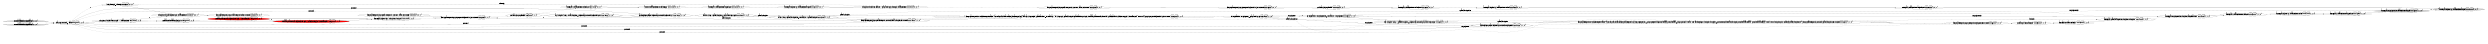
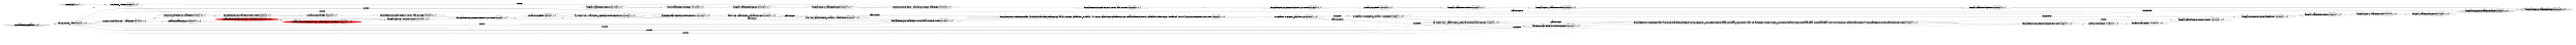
  digraph {
    rankdir=LR
    node [fillcolor=white shape=ellipse style=filled]
    edge [arrowhead=odot style=solid]
    n1 [label="client.prepareResponse(new MockClient.RequestMatcher(){@Override public boolean matches(AbstractRequest body){final Map<String,Integer> updatedPartitions = new HashMap<>()for (String topic : updatedSubscription)updatedPartitions.put(topic,1)metadata.update(TestUtils.clusterWith(1,updatedPartitions),Collections.emptySet(),time.milliseconds())return true}},syncGroupResponse(singletonList(t1p),Errors.NONE))@@@15@@@['1', '1', '0']"]
    n2 [label="List<TopicPartition> newAssignment = Arrays.asList(t1p,t2p)@@@24@@@['1', '1', '0']"]
    n3 [label="Set<TopicPartition> newAssignmentSet = new HashSet<>(newAssignment)@@@25@@@['1', '1', '0']"]
    n4 [label="client.prepareResponse(syncGroupResponse(newAssignment,Errors.NONE))@@@38@@@['1', '1', '0']"]
    n5 [label="partitionAssignor.prepare(singletonMap(consumerId,newAssignment))@@@27@@@['1', '1', '0']"]
-   n6 [fillcolor=lightgray label="testMetadataRefreshDuringRebalance['1', '0', '0']" shape=diamond]
    n7 [label="final String consumerId = \"leader\"@@@3@@@['1', '1', '0']"]
    n8 [label="Map<String,List<String>> initialSubscription = singletonMap(consumerId,singletonList(topic1))@@@10@@@['1', '1', '0']"]
    n9 [label="client.prepareResponse(joinGroupLeaderResponse(1,consumerId,initialSubscription,Errors.NONE))@@@14@@@['1', '1', '0']"]
    n10 [label="partitionAssignor.prepare(singletonMap(consumerId,singletonList(t1p)))@@@11@@@['1', '1', '0']"]
    n11 [label="String otherTopic = \"otherTopic\"@@@3@@@['0', '0', '1']"]
    n12 [label="client.prepareResponse(new MockClient.RequestMatcher(){@Override public boolean matches(AbstractRequest body){JoinGroupRequest join = (JoinGroupRequest)bodyProtocolMetadata protocolMetadata = join.groupProtocols().iterator().next()PartitionAssignor.Subscription subscription = ConsumerProtocol.deserializeSubscription(protocolMetadata.metadata())protocolMetadata.metadata().rewind()return subscription.topics().containsAll(updatedSubscriptionSet)}},joinGroupLeaderResponse(2,consumerId,updatedSubscriptions,Errors.NONE))@@@28@@@['1', '1', '0']"]
    n13 [label="Map<String,List<String>> updatedSubscriptions = singletonMap(consumerId,Arrays.asList(topic1,topic2))@@@26@@@['1', '1', '0']"]
    n14 [label="subscriptions.subscribe(Pattern.compile(\".*\"),rebalanceListener)@@@4@@@['1', '1', '0']"]
    n15 [fillcolor=lightgray label="assertEquals(newAssignmentSet,rebalanceListener.assigned)@@@46@@@['1', '1', '0']"]
    n16 [label="assertEquals(newAssignmentSet,subscriptions.assignedPartitions())@@@42@@@['1', '1', '0']"]
    n17 [label="coordinator.poll(time.milliseconds())@@@39@@@['1', '1', '0']"]
    n18 [label="coordinator.joinGroupIfNeeded()@@@9@@@['1', '1', '1']"]
    n19 [label="assertEquals(1,rebalanceListener.revokedCount)@@@10@@@['0', '0', '1']"]
    n20 [label="assertTrue(rebalanceListener.revoked.isEmpty())@@@11@@@['0', '0', '1']"]
    n21 [label="subscriptions.subscribe(singleton(topic1),rebalanceListener)@@@4@@@['0', '0', '1']"]
    n22 [label="client.prepareResponse(groupCoordinatorResponse(node,Errors.NONE))@@@5@@@['0', '0', '1']"]
+   n23 [label="coordinator.ensureCoordinatorReady()@@@6@@@['0', '0', '1']"]
    n24 [label="metadata.needMetadataForAllTopics(true)@@@5@@@['1', '1', '0']"]
    n25 [fillcolor=red label="metadata.update(TestUtils.singletonCluster(topic1,1),time.milliseconds())@@@6@@@['1', '0', '0']"]
    n26 [fillcolor=red label="metadata.update(TestUtils.singletonCluster(topic1,1),Collections.emptySet(),time.milliseconds())@@@6@@@['0', '1', '0']"]
    n27 [label="assertEquals(singleton(topic1),subscriptions.subscription())@@@7@@@['1', '1', '0']"]
    n28 [label="client.prepareResponse(syncGroupResponse(singletonList(t1p),Errors.NONE))@@@8@@@['1', '1', '1']"]
    n29 [label="assertEquals(singleton(t1p),rebalanceListener.revoked)@@@19@@@['0', '0', '1']"]
    n30 [label="assertEquals(2,rebalanceListener.assignedCount)@@@20@@@['0', '0', '1']"]
    n31 [fillcolor=lightgray label="assertEquals(singleton(t1p),rebalanceListener.assigned)@@@21@@@['0', '0', '1']"]
    n32 [label="final List<String> updatedSubscription = Arrays.asList(topic1,topic2)@@@12@@@['1', '1', '0']"]
    n33 [label="coordinator.joinGroupIfNeeded()@@@17@@@['0', '0', '1']"]
    n34 [label="assertEquals(2,rebalanceListener.revokedCount)@@@18@@@['0', '0', '1']"]
+   n35 [fillcolor=lightgray label="testRejoinGroup['0', '0', '1']" shape=diamond]
    n36 [label="subscriptions.subscribe(new HashSet<>(Arrays.asList(topic1,otherTopic)),rebalanceListener)@@@14@@@['0', '0', '1']"]
    n37 [label="assertEquals(updatedSubscriptionSet,subscriptions.subscription())@@@41@@@['1', '1', '0']"]
    n38 [label="client.prepareResponse(joinGroupFollowerResponse(2,\"consumer\",\"leader\",Errors.NONE))@@@15@@@['0', '0', '1']"]
    n39 [label="assertEquals(2,rebalanceListener.assignedCount)@@@45@@@['1', '1', '0']"]
    n40 [label="assertEquals(2,rebalanceListener.revokedCount)@@@43@@@['1', '1', '0']"]
    n41 [label="assertEquals(singleton(t1p),rebalanceListener.revoked)@@@44@@@['1', '1', '0']"]
    n42 [label="client.prepareResponse(syncGroupResponse(singletonList(t1p),Errors.NONE))@@@16@@@['0', '0', '1']"]
    n43 [label="final Set<String> updatedSubscriptionSet = new HashSet<>(updatedSubscription)@@@13@@@['1', '1', '0']"]
    n44 [label="client.prepareResponse(joinGroupFollowerResponse(1,\"consumer\",\"leader\",Errors.NONE))@@@7@@@['0', '0', '1']"]
    n45 [label="assertFalse(coordinator.needRejoin())@@@40@@@['1', '1', '0']"]
    n46 [label="assertEquals(1,rebalanceListener.assignedCount)@@@12@@@['0', '0', '1']"]
    n47 [label="assertEquals(singleton(t1p),rebalanceListener.assigned)@@@13@@@['0', '0', '1']"]
    n48 [fillcolor=lightgray label="testMetadataRefreshDuringRebalance['0', '1', '0']" shape=diamond]
    n1 -> n2 [style=dashed]
    n2 -> n3 [label=newAssignment style=dashed]
    n2 -> n3 [arrowhead=box style=dashed]
    n2 -> n4 [label=newAssignment style=dashed]
    n2 -> n5 [arrowhead=box label=newAssignment]
    n3 -> n13 [arrowhead=box]
    n3 -> n15 [label=newAssignmentSet style=dashed]
    n3 -> n16 [arrowhead=box label=newAssignmentSet]
    n4 -> n17 [arrowhead=box style=dashed]
    n5 -> n12 [style=dashed]
-   n6 -> n7 [arrowhead=box style=dashed]
    n7 -> n5 [label=consumerId]
    n7 -> n8 [label=consumerId style=dashed]
    n7 -> n9 [arrowhead=box label=consumerId]
    n7 -> n10 [arrowhead=box label=consumerId]
    n7 -> n11 [label=0 style=dashed]
    n7 -> n12 [label=consumerId style=dashed]
    n7 -> n13 [arrowhead=box label=consumerId style=dashed]
    n7 -> n14
    n8 -> n9 [label=initialSubscription]
    n8 -> n10 [style=dashed]
    n9 -> n1 [arrowhead=box]
    n10 -> n28 [arrowhead=box label=0]
    n10 -> n32
    n11 -> n21
    n11 -> n36 [label=otherTopic style=dashed]
    n12 -> n4
    n12 -> n37 [arrowhead=box label=subscription style=dashed]
    n13 -> n5 [style=dashed]
    n13 -> n12 [label=updatedSubscriptions]
    n14 -> n21 [arrowhead=box label=0]
    n14 -> n24 [arrowhead=box style=dashed]
    n15 -> n31 [arrowhead=box label=0 style=dashed]
    n16 -> n40 [arrowhead=box]
    n17 -> n45 [arrowhead=box style=dashed]
    n18 -> n8
    n18 -> n19 [arrowhead=box style=dashed]
    n19 -> n20 [arrowhead=box]
    n20 -> n46 [style=dashed]
    n21 -> n22 [arrowhead=box]
+   n22 -> n23 [arrowhead=box]
+   n23 -> n44 [style=dashed]
    n24 -> n25 [style=dashed]
    n24 -> n26
    n25 -> n26 [label=0]
    n25 -> n27 [arrowhead=box]
    n26 -> n27 [arrowhead=box]
    n27 -> n28 [style=dashed]
    n28 -> n18 [style=dashed]
    n29 -> n30 [arrowhead=box]
    n30 -> n31 [arrowhead=box]
    n32 -> n1 [arrowhead=box label=updatedSubscription]
    n32 -> n43 [label=updatedSubscription style=dashed]
    n32 -> n43
    n33 -> n34 [arrowhead=box]
    n34 -> n29 [arrowhead=box style=dashed]
+   n35 -> n11 [arrowhead=box]
    n36 -> n38 [style=dashed]
    n37 -> n16 [arrowhead=box style=dashed]
    n38 -> n42
    n39 -> n15
    n40 -> n41 [style=dashed]
    n41 -> n39 [arrowhead=box]
    n42 -> n33
    n43 -> n9 [arrowhead=box]
    n43 -> n12 [arrowhead=box label=updatedSubscriptionSet style=dashed]
    n43 -> n37 [arrowhead=box label=updatedSubscriptionSet style=dashed]
    n44 -> n28 [arrowhead=box]
    n45 -> n37
    n46 -> n47 [style=dashed]
    n47 -> n36
    n48 -> n7 [arrowhead=box style=dashed]
  }
